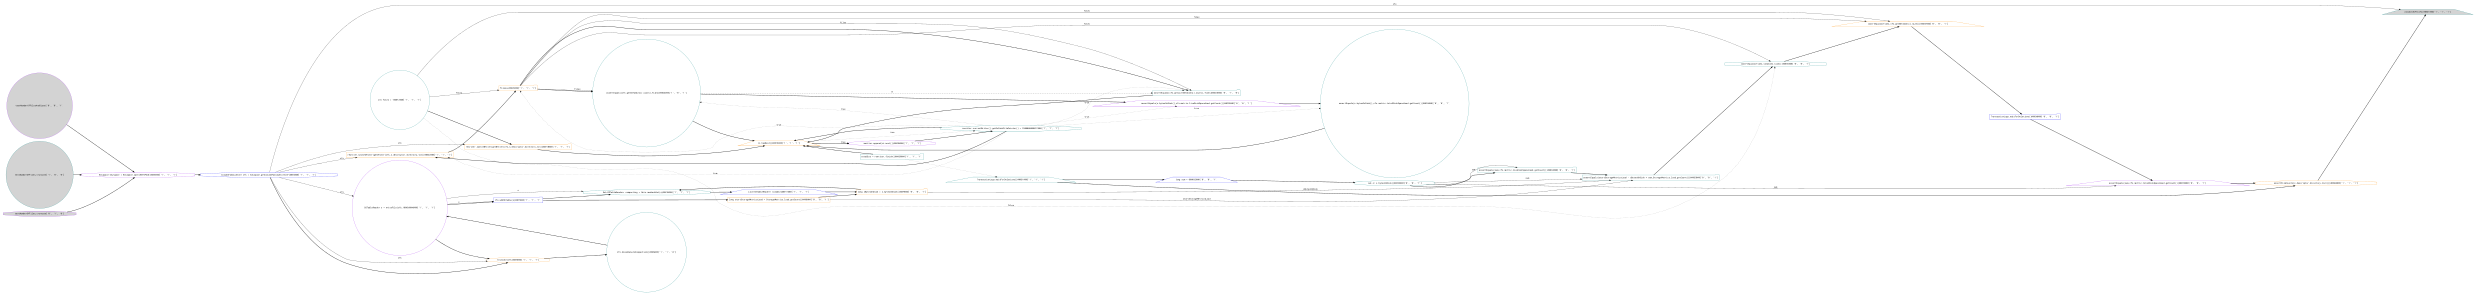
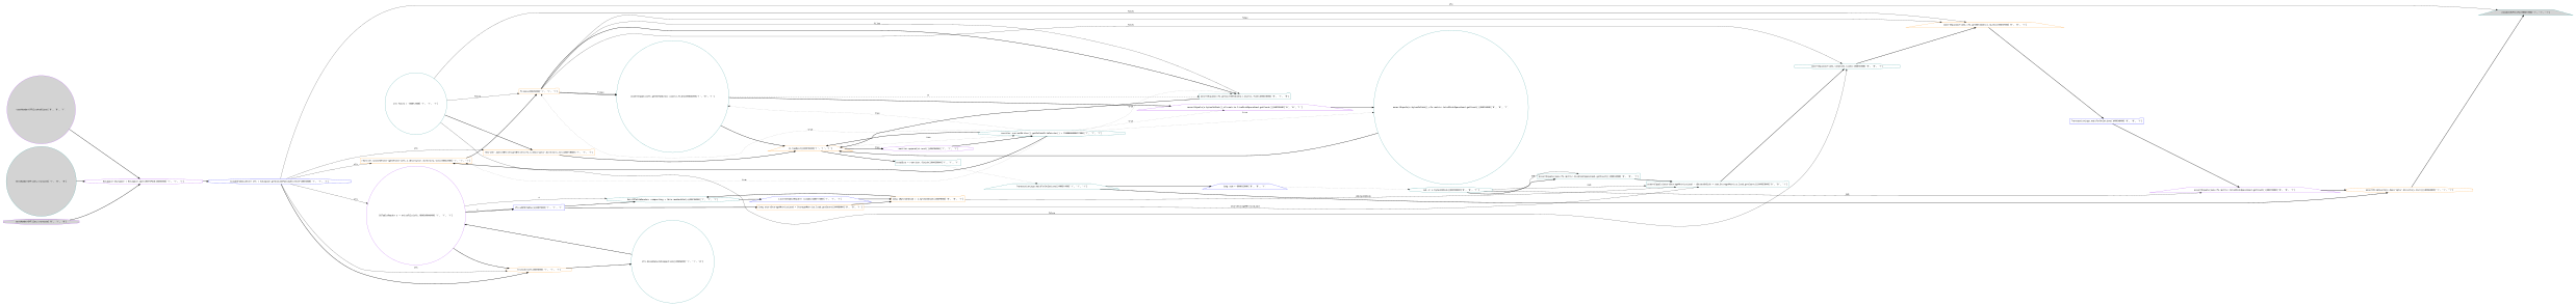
  digraph {
    fontname="Roboto Mono"
    rankdir=LR
    node [color=teal fillcolor=white fontname="Roboto Mono" shape=folder style=filled]
    edge [fontname="Roboto Mono" style=bold]
    n1 [color=blue label="ColumnFamilyStore cfs = keyspace.getColumnFamilyStore(CF)@@@4@@@['1', '1', '1']" shape=octagon]
    n2 [fillcolor=lightgray label="validateCFS(cfs)@@@41@@@['1', '1', '1']" shape=trapezium]
    n3 [color=darkorange label="rewriter.switchWriter(getWriter(cfs,s.descriptor.directory,txn))@@@22@@@['1', '1', '1']"]
    n4 [color=darkorange label="rewriter.switchWriter(getWriter(cfs,s.descriptor.directory,txn))@@@18@@@['1', '1', '1']"]
    n5 [color=purple label="SSTableReader s = writeFile(cfs,1000)@@@6@@@['1', '1', '1']" shape=circle]
    n6 [color=darkorange label="truncate(cfs)@@@5@@@['1', '1', '1']" shape=octagon]
    n7 [color=darkorange label="files++@@@23@@@['1', '1', '1']"]
    n8 [color=darkorange label="ci.hasNext()@@@19@@@['1', '1', '1']" shape=trapezium]
    n9 [label="Set<SSTableReader> compacting = Sets.newHashSet(s)@@@10@@@['1', '1', '1']" shape=octagon]
    n10 [color=blue label="cfs.addSSTable(s)@@@7@@@['1', '1', '1']"]
    n11 [label="cfs.disableAutoCompaction()@@@6@@@['1', '1', '0']" shape=circle]
    n12 [color=purple fillcolor=lightgray label="testNumberOfFilesAndSizes['0', '0', '1']" shape=circle]
    n13 [color=purple label="Keyspace keyspace = Keyspace.open(KEYSPACE)@@@3@@@['1', '1', '1']" shape=octagon]
    n14 [color=blue label="List<SSTableReader> sstables@@@11@@@['1', '1', '1']" shape=trapezium]
    n15 [color=darkorange label="long sBytesOnDisk = s.bytesOnDisk()@@@9@@@['0', '0', '1']"]
    n16 [label="assertEquals(startStorageMetricsLoad - sBytesOnDisk + sum,StorageMetrics.load.getCount())@@@35@@@['0', '0', '1']"]
    n17 [label="assertEquals(files,sstables.size())@@@36@@@['0', '0', '1']" shape=octagon]
    n18 [label="sstables = rewriter.finish()@@@29@@@['1', '1', '1']"]
    n19 [color=purple label="rewriter.append(ci.next())@@@20@@@['1', '1', '1']" shape=octagon]
    n20 [label="rewriter.currentWriter().getOnDiskFilePointer() > 25000000@@@21@@@['1', '1', '1']" shape=octagon]
    n21 [label="TransactionLogs.waitForDeletions()@@@31@@@['1', '1', '1']" shape=trapezium]
    n22 [label="assertEquals(cfs.getSSTables().size(),files)@@@24@@@['1', '0', '1']" shape=circle]
    n23 [label="assertEquals(cfs.getLiveSSTables().size(),files)@@@23@@@['0', '1', '0']"]
    n24 [color=purple label="assertEquals(s.bytesOnDisk(),cfs.metric.liveDiskSpaceUsed.getCount())@@@25@@@['0', '0', '1']" shape=trapezium]
    n25 [label="assertEquals(s.bytesOnDisk(),cfs.metric.totalDiskSpaceUsed.getCount())@@@26@@@['0', '0', '1']" shape=circle]
    n26 [label="sum += x.bytesOnDisk()@@@33@@@['0', '0', '1']" shape=octagon]
    n27 [color=purple label="assertEquals(sum,cfs.metric.totalDiskSpaceUsed.getCount())@@@39@@@['0', '0', '1']" shape=trapezium]
    n28 [label="assertEquals(sum,cfs.metric.liveDiskSpaceUsed.getCount())@@@34@@@['0', '0', '1']"]
    n29 [color=darkorange label="assertFileCounts(s.descriptor.directory.list())@@@40@@@['1', '1', '1']" shape=octagon]
    n30 [color=darkorange label="long startStorageMetricsLoad = StorageMetrics.load.getCount()@@@8@@@['0', '0', '1']"]
    n31 [color=darkorange label="assertEquals(files,cfs.getSSTables().size())@@@37@@@['0', '0', '1']" shape=trapezium]
    n32 [color=blue label="TransactionLogs.waitForDeletions()@@@38@@@['0', '0', '1']"]
    n33 [label="int files = 1@@@12@@@['1', '1', '1']" shape=circle]
    n34 [fillcolor=lightgray label="testNumberOfFiles_truncate['1', '0', '0']" shape=circle]
    n35 [color=purple fillcolor=lightgray label="testNumberOfFiles_truncate['0', '1', '0']" shape=octagon]
    n36 [color=blue label="long sum = 0@@@32@@@['0', '0', '1']" shape=trapezium]
    n1 -> n2 [label=cfs style=solid]
    n1 -> n3 [label=cfs style=solid]
    n1 -> n4 [label=cfs style=solid]
    n1 -> n5 [label=cfs style=solid]
    n1 -> n6 [label=cfs style=solid]
    n1 -> n6
    n3 -> n7
    n4 -> n8
    n5 -> n6
    n5 -> n9 [label=s style=solid]
    n5 -> n10
    n5 -> n10 [label=s style=solid]
    n6 -> n11
    n7 -> n17 [label=files style=solid]
    n7 -> n22
    n7 -> n22 [label=files style=solid]
    n7 -> n23
    n7 -> n23 [label=files style=solid]
    n7 -> n31 [label=files style=solid]
-   n18 -> n8
+   n8 -> n18
    n8 -> n19 [label=true style=dotted]
    n8 -> n19
    n8 -> n20 [label=true style=dotted]
    n9 -> n14
    n10 -> n9
    n10 -> n30
    n11 -> n5
    n12 -> n13
    n13 -> n1
    n14 -> n15
    n15 -> n9
    n15 -> n16 [label=sBytesOnDisk style=solid]
    n16 -> n17
    n17 -> n31
    n18 -> n21 [style=dotted]
    n19 -> n20
    n20 -> n3
    n20 -> n3 [label=true style=dotted]
    n20 -> n7 [label=true style=dotted]
    n20 -> n8
    n20 -> n22 [label=true style=dotted]
    n20 -> n23 [label=true style=dotted]
    n20 -> n24 [label=true style=dotted]
    n20 -> n25 [label=true style=dotted]
    n21 -> n29
    n21 -> n36
    n22 -> n8
    n22 -> n23 [label=0 style=dashed]
    n22 -> n24
    n23 -> n8
    n24 -> n25
    n25 -> n8
    n26 -> n16 [label=sum style=solid]
    n26 -> n27 [label=sum style=solid]
    n26 -> n28 [label=sum style=solid]
    n26 -> n28
    n27 -> n29
    n28 -> n16
    n29 -> n2
    n30 -> n15
    n30 -> n16 [label=startStorageMetricsLoad style=solid]
    n31 -> n32
    n32 -> n27
    n33 -> n4
    n33 -> n7 [label=files style=solid]
-   n33 -> n17 [label=files style=dotted]
+   n33 -> n17 [label=files style=solid]
    n33 -> n31 [label=files style=solid]
    n34 -> n13
    n35 -> n13
-   n36 -> n26
+   n36 -> n26 [style=dotted]
  }
